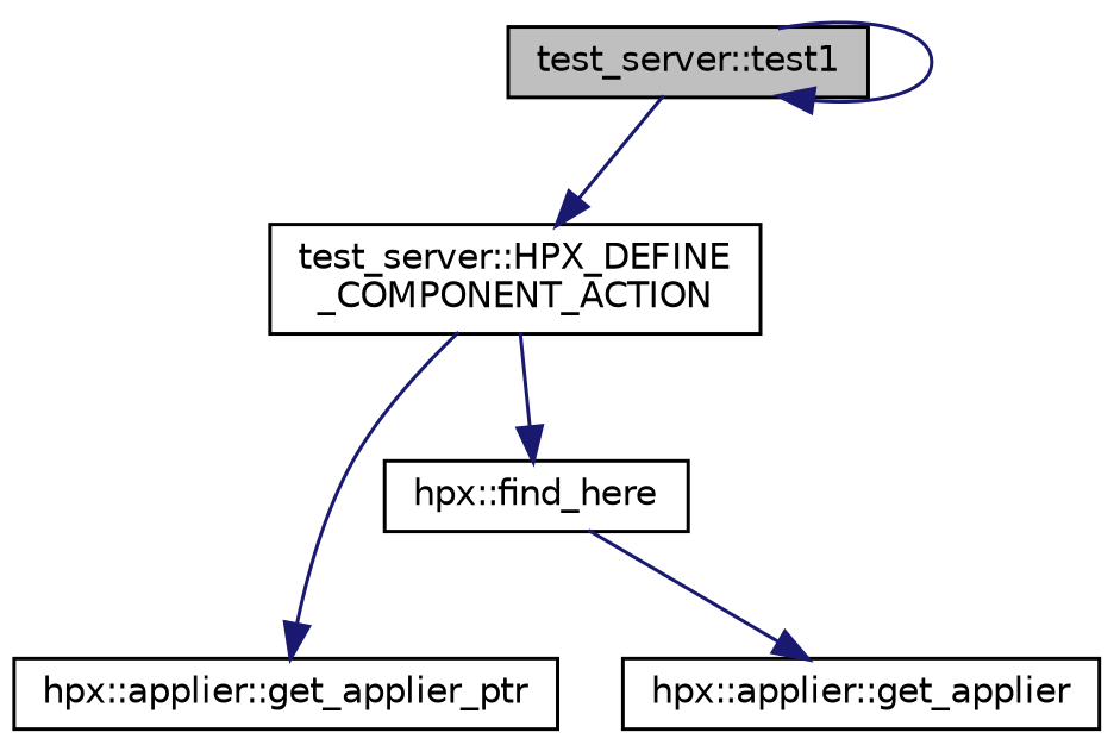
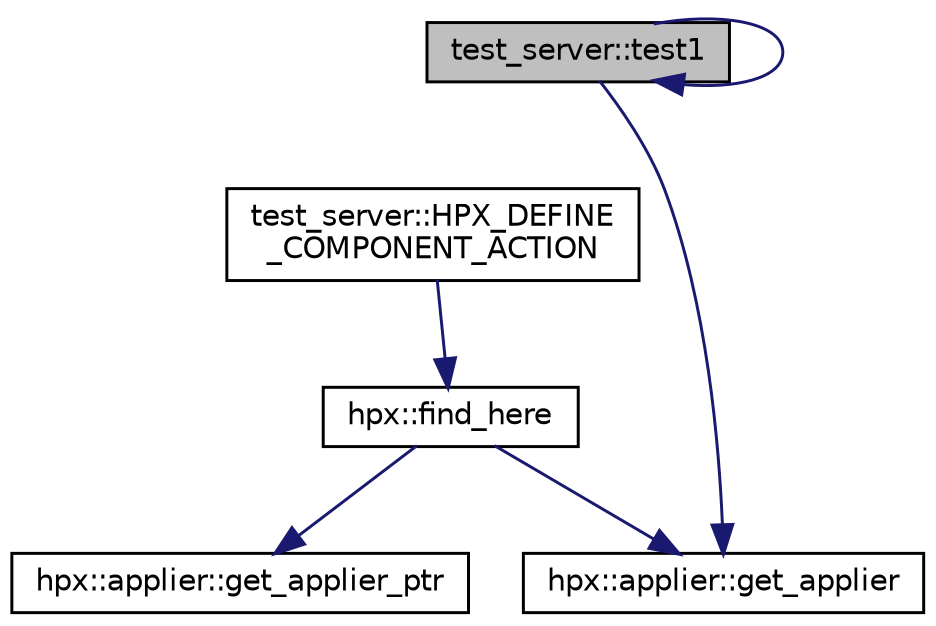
  digraph {
    rankdir=TB
    node [color=black fillcolor=white fontname=Helvetica fontsize=10 shape=record style=filled]
    edge [color=midnightblue fontname=Helvetica fontsize=10 labelfontname=Helvetica labelfontsize=10 style=solid]
    n1 [fillcolor=grey75 fontcolor=black height=0.2 label="test_server::test1" width=0.4]
    n2 [height=0.2 label="test_server::HPX_DEFINE\l_COMPONENT_ACTION" width=0.4]
    n3 [height=0.2 label="hpx::find_here" width=0.4]
    n4 [height=0.2 label="hpx::applier::get_applier_ptr" width=0.4]
    n5 [height=0.2 label="hpx::applier::get_applier" width=0.4]
    n1 -> n1
-   n1 -> n2
+   n1 -> n5
    n2 -> n3
-   n2 -> n4
+   n3 -> n4
    n3 -> n5
  }
